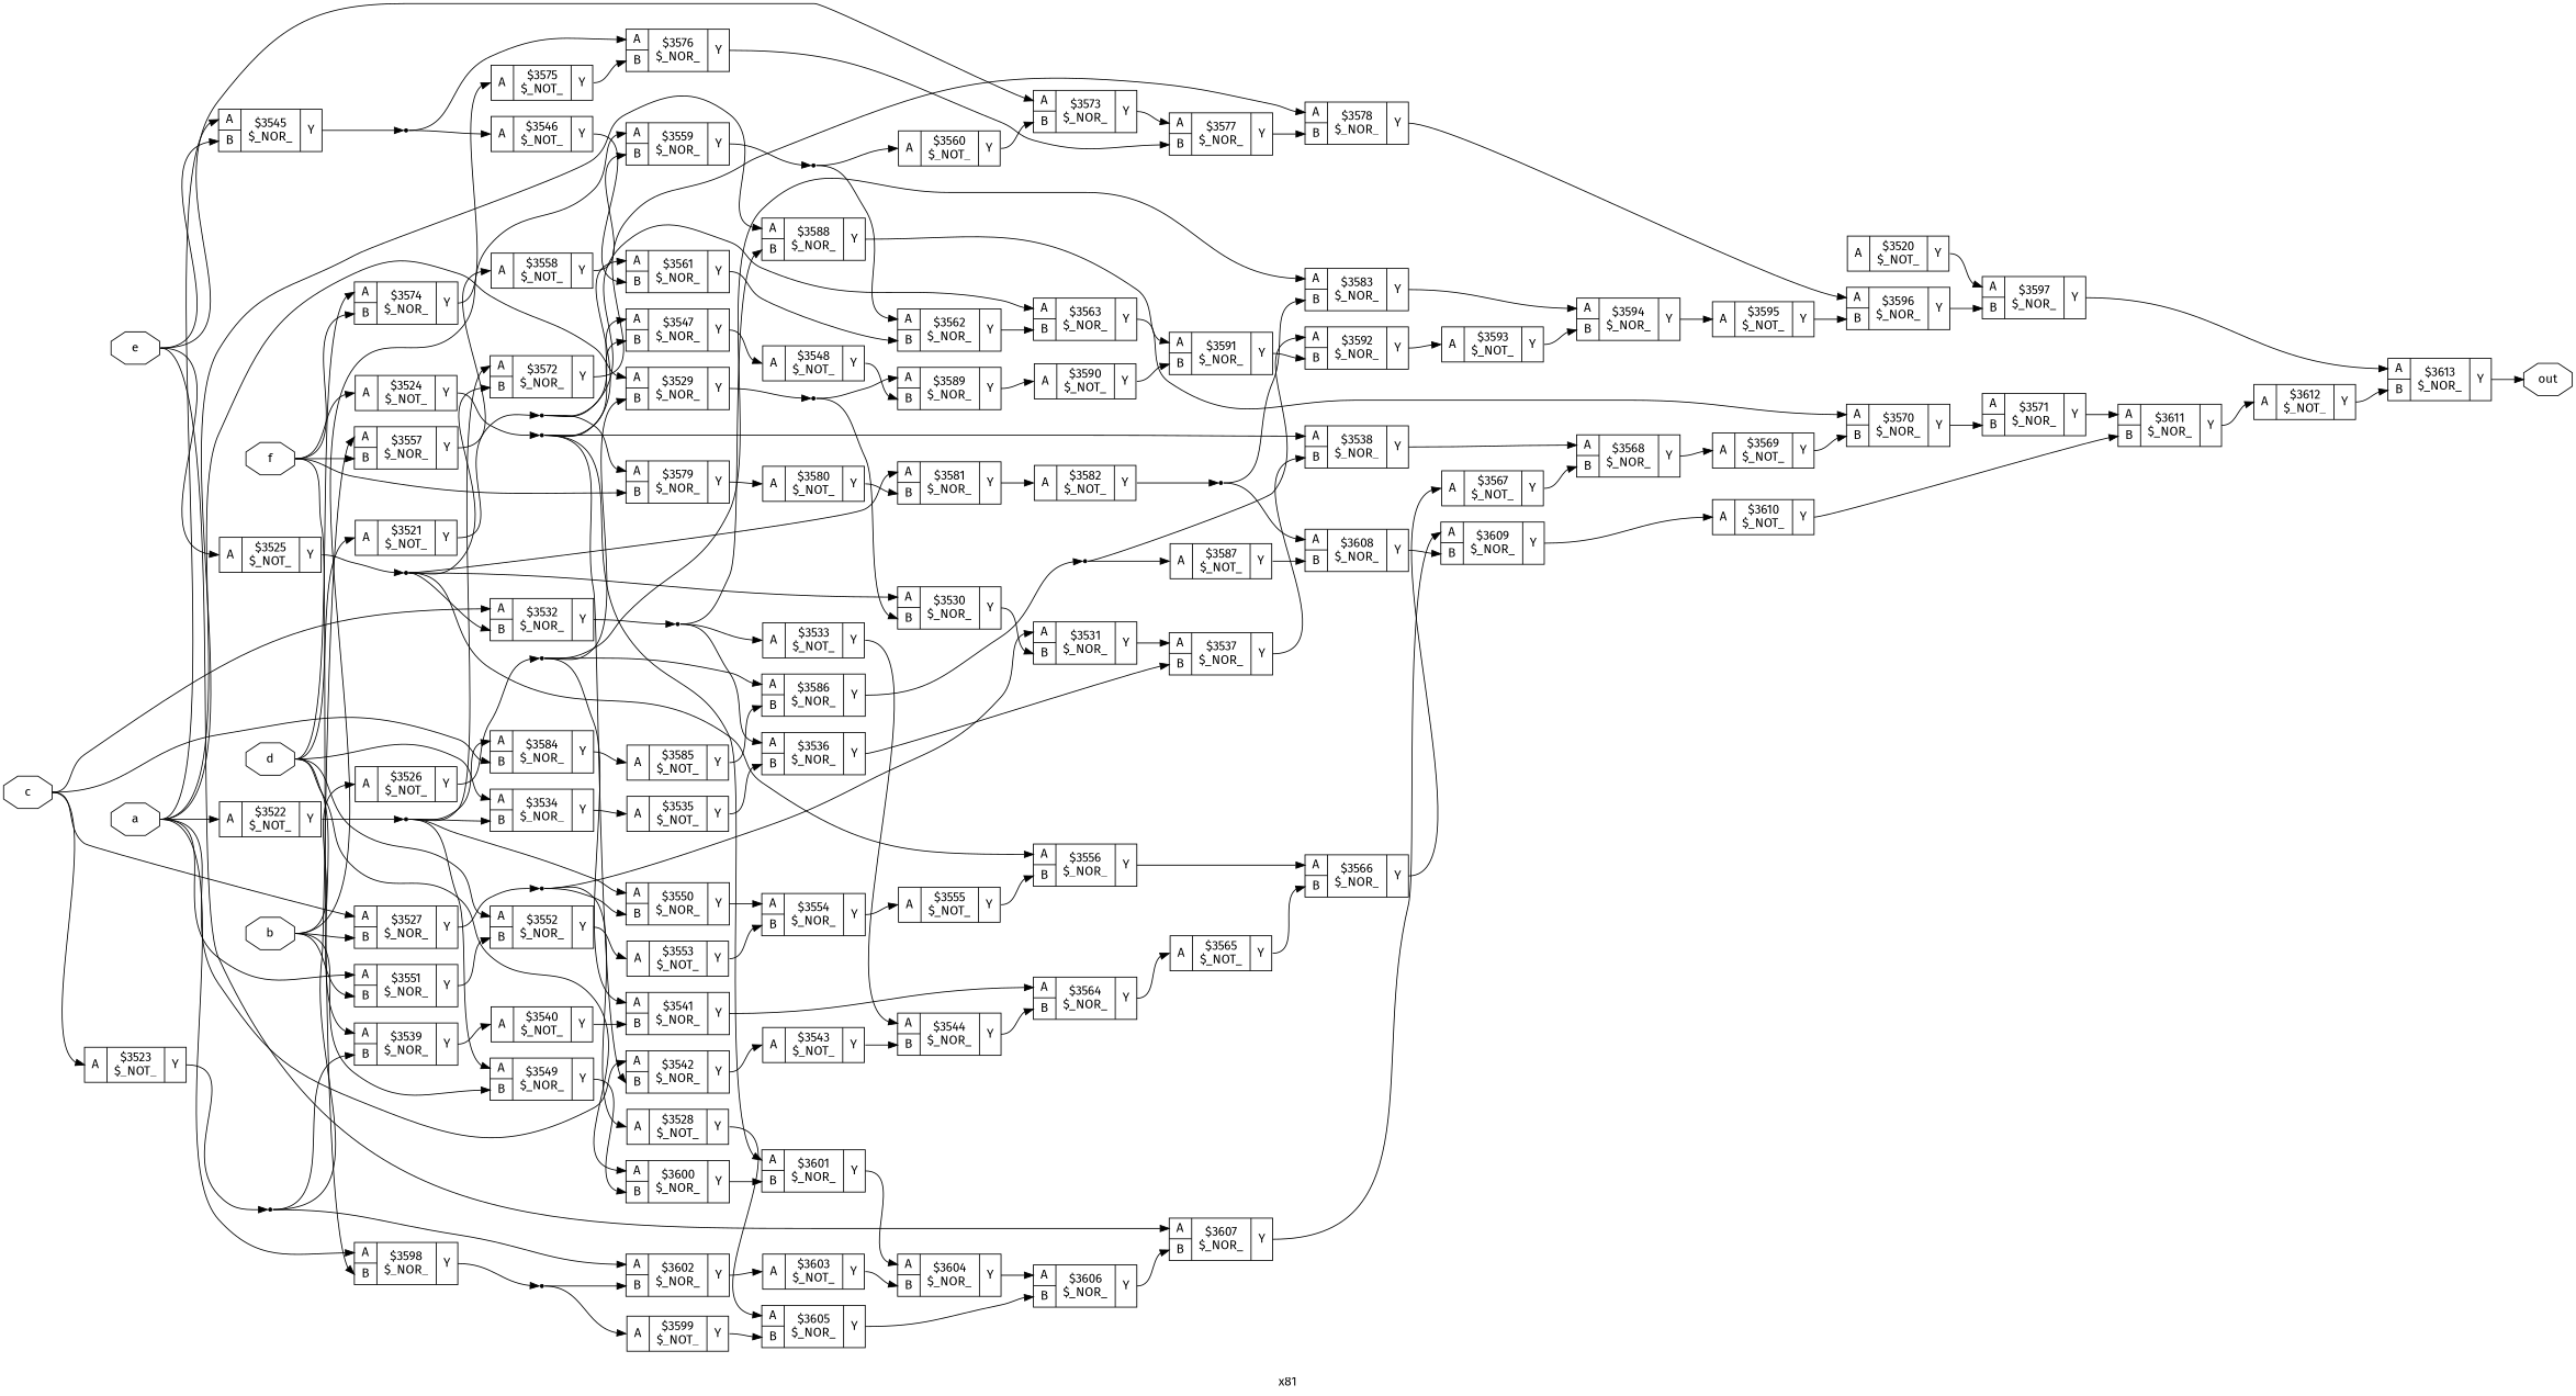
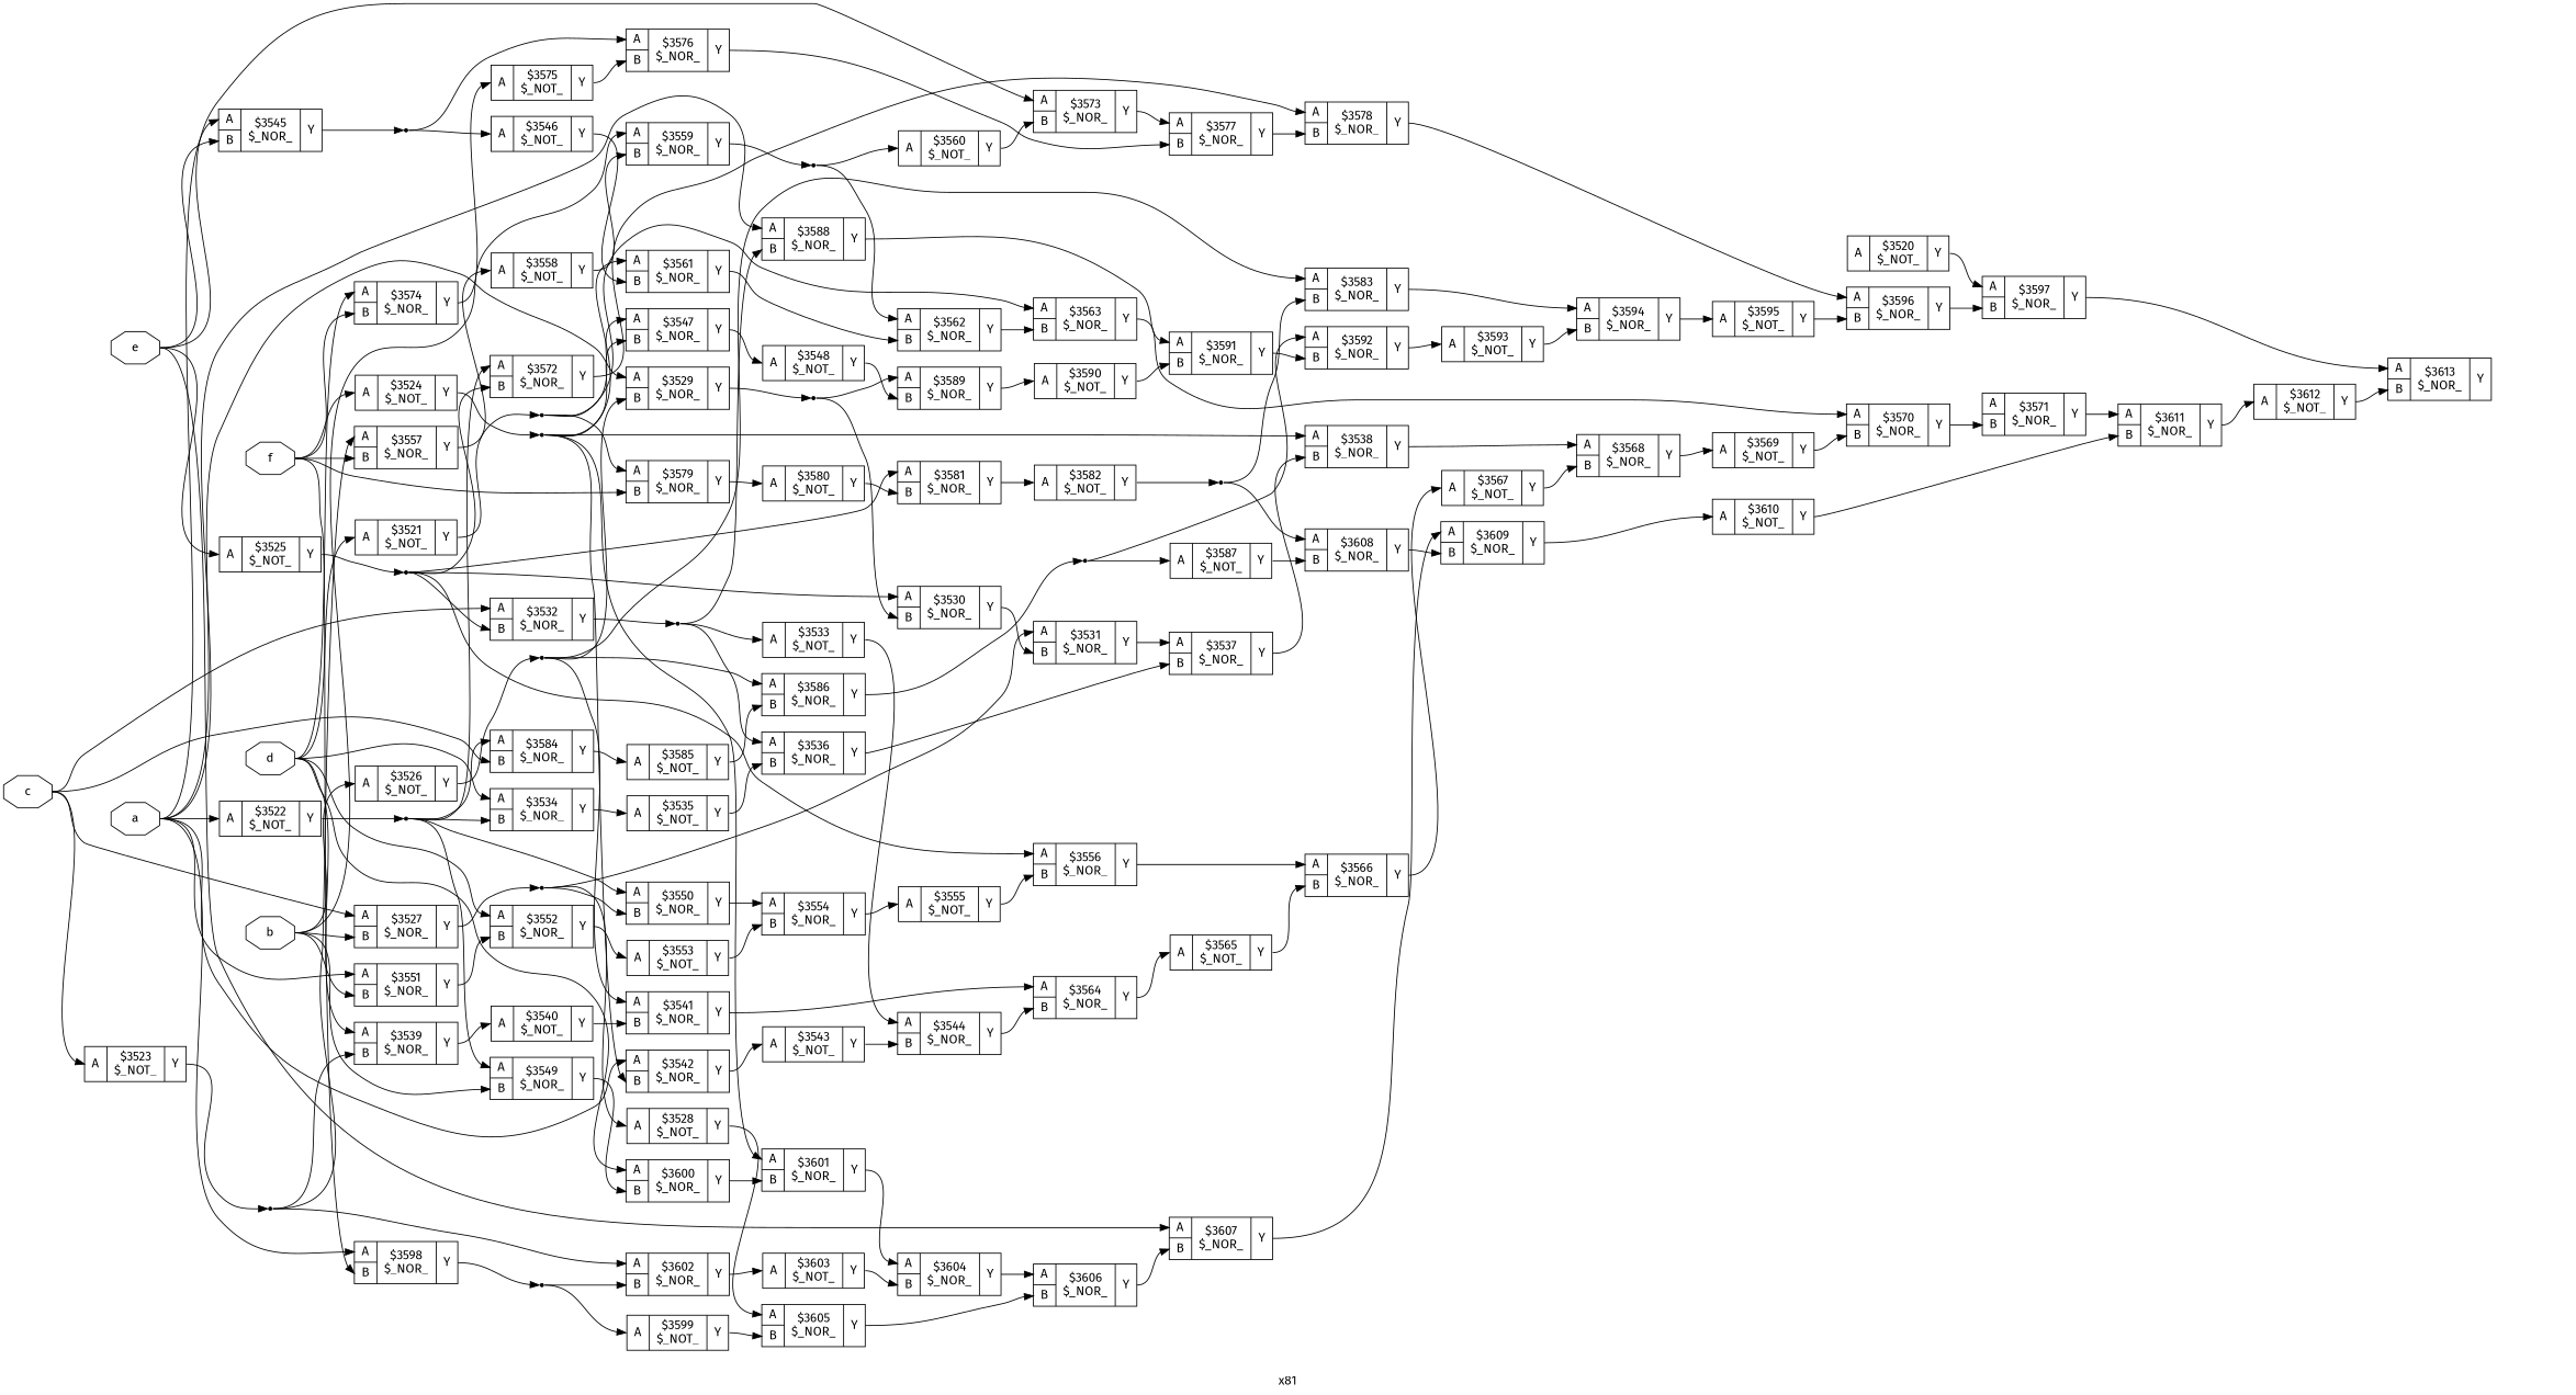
  digraph {
    fontname="Fira Sans"
    label=x81
    rankdir=LR
    remincross=true
    node [fontname="Fira Sans" shape=record]
    edge [color=black fontname="Fira Sans" headport="p102:w" tailport="p103:e"]
    n94 [color=black fontcolor=black label=a shape=octagon]
    c106 [label="{{<p102> A}|$3522\n$_NOT_|{<p103> Y}}"]
    c114 [label="{{<p102> A|<p111> B}|$3529\n$_NOR_|{<p103> Y}}"]
    c127 [label="{{<p102> A|<p111> B}|$3542\n$_NOR_|{<p103> Y}}"]
    c130 [label="{{<p102> A|<p111> B}|$3545\n$_NOR_|{<p103> Y}}"]
    c136 [label="{{<p102> A|<p111> B}|$3551\n$_NOR_|{<p103> Y}}"]
    c173 [label="{{<p102> A|<p111> B}|$3588\n$_NOR_|{<p103> Y}}"]
    c183 [label="{{<p102> A|<p111> B}|$3598\n$_NOR_|{<p103> Y}}"]
    n4 [shape=point]
    n11 [shape=point]
    c128 [label="{{<p102> A}|$3543\n$_NOT_|{<p103> Y}}"]
    n27 [shape=point]
    c137 [label="{{<p102> A|<p111> B}|$3552\n$_NOR_|{<p103> Y}}"]
    c176 [label="{{<p102> A|<p111> B}|$3591\n$_NOR_|{<p103> Y}}"]
    n80 [shape=point]
    n95 [color=black fontcolor=black label=b shape=octagon]
    c110 [label="{{<p102> A}|$3526\n$_NOT_|{<p103> Y}}"]
    c112 [label="{{<p102> A|<p111> B}|$3527\n$_NOR_|{<p103> Y}}"]
    c134 [label="{{<p102> A|<p111> B}|$3549\n$_NOR_|{<p103> Y}}"]
    c144 [label="{{<p102> A|<p111> B}|$3559\n$_NOR_|{<p103> Y}}"]
    n8 [shape=point]
    n9 [shape=point]
    c185 [label="{{<p102> A|<p111> B}|$3600\n$_NOR_|{<p103> Y}}"]
    n41 [shape=point]
    n96 [color=black fontcolor=black label=c shape=octagon]
    c107 [label="{{<p102> A}|$3523\n$_NOT_|{<p103> Y}}"]
    c117 [label="{{<p102> A|<p111> B}|$3532\n$_NOR_|{<p103> Y}}"]
    c169 [label="{{<p102> A|<p111> B}|$3584\n$_NOR_|{<p103> Y}}"]
    n5 [shape=point]
    n14 [shape=point]
    c170 [label="{{<p102> A}|$3585\n$_NOT_|{<p103> Y}}"]
    n97 [color=black fontcolor=black label=d shape=octagon]
    c105 [label="{{<p102> A}|$3521\n$_NOT_|{<p103> Y}}"]
    c119 [label="{{<p102> A|<p111> B}|$3534\n$_NOR_|{<p103> Y}}"]
    c124 [label="{{<p102> A|<p111> B}|$3539\n$_NOR_|{<p103> Y}}"]
    c159 [label="{{<p102> A|<p111> B}|$3574\n$_NOR_|{<p103> Y}}"]
    n3 [shape=point]
    c120 [label="{{<p102> A}|$3535\n$_NOT_|{<p103> Y}}"]
    c125 [label="{{<p102> A}|$3540\n$_NOT_|{<p103> Y}}"]
    c138 [label="{{<p102> A}|$3553\n$_NOT_|{<p103> Y}}"]
    c160 [label="{{<p102> A}|$3575\n$_NOT_|{<p103> Y}}"]
    c186 [label="{{<p102> A|<p111> B}|$3601\n$_NOR_|{<p103> Y}}"]
    n98 [color=black fontcolor=black label=e shape=octagon]
    c109 [label="{{<p102> A}|$3525\n$_NOT_|{<p103> Y}}"]
    c158 [label="{{<p102> A|<p111> B}|$3573\n$_NOR_|{<p103> Y}}"]
    c192 [label="{{<p102> A|<p111> B}|$3607\n$_NOR_|{<p103> Y}}"]
    n7 [shape=point]
    c162 [label="{{<p102> A|<p111> B}|$3577\n$_NOR_|{<p103> Y}}"]
    c194 [label="{{<p102> A|<p111> B}|$3609\n$_NOR_|{<p103> Y}}"]
    n99 [color=black fontcolor=black label=f shape=octagon]
    c108 [label="{{<p102> A}|$3524\n$_NOT_|{<p103> Y}}"]
    c142 [label="{{<p102> A|<p111> B}|$3557\n$_NOR_|{<p103> Y}}"]
    c164 [label="{{<p102> A|<p111> B}|$3579\n$_NOR_|{<p103> Y}}"]
    n6 [shape=point]
    c143 [label="{{<p102> A}|$3558\n$_NOT_|{<p103> Y}}"]
    c165 [label="{{<p102> A}|$3580\n$_NOT_|{<p103> Y}}"]
    c104 [label="{{<p102> A}|$3520\n$_NOT_|{<p103> Y}}"]
    c182 [label="{{<p102> A|<p111> B}|$3597\n$_NOR_|{<p103> Y}}"]
    c156 [label="{{<p102> A|<p111> B}|$3571\n$_NOR_|{<p103> Y}}"]
    c196 [label="{{<p102> A|<p111> B}|$3611\n$_NOR_|{<p103> Y}}"]
-   n101 [color=black fontcolor=black label=out shape=octagon]
    c198 [label="{{<p102> A|<p111> B}|$3613\n$_NOR_|{<p103> Y}}"]
    c132 [label="{{<p102> A|<p111> B}|$3547\n$_NOR_|{<p103> Y}}"]
    c148 [label="{{<p102> A|<p111> B}|$3563\n$_NOR_|{<p103> Y}}"]
    c135 [label="{{<p102> A|<p111> B}|$3550\n$_NOR_|{<p103> Y}}"]
    c157 [label="{{<p102> A|<p111> B}|$3572\n$_NOR_|{<p103> Y}}"]
    c187 [label="{{<p102> A|<p111> B}|$3602\n$_NOR_|{<p103> Y}}"]
    c123 [label="{{<p102> A|<p111> B}|$3538\n$_NOR_|{<p103> Y}}"]
    c146 [label="{{<p102> A|<p111> B}|$3561\n$_NOR_|{<p103> Y}}"]
    c115 [label="{{<p102> A|<p111> B}|$3530\n$_NOR_|{<p103> Y}}"]
    c141 [label="{{<p102> A|<p111> B}|$3556\n$_NOR_|{<p103> Y}}"]
    c166 [label="{{<p102> A|<p111> B}|$3581\n$_NOR_|{<p103> Y}}"]
    c126 [label="{{<p102> A|<p111> B}|$3541\n$_NOR_|{<p103> Y}}"]
    c168 [label="{{<p102> A|<p111> B}|$3583\n$_NOR_|{<p103> Y}}"]
    c171 [label="{{<p102> A|<p111> B}|$3586\n$_NOR_|{<p103> Y}}"]
    c113 [label="{{<p102> A}|$3528\n$_NOT_|{<p103> Y}}"]
    c116 [label="{{<p102> A|<p111> B}|$3531\n$_NOR_|{<p103> Y}}"]
    c190 [label="{{<p102> A|<p111> B}|$3605\n$_NOR_|{<p103> Y}}"]
    c191 [label="{{<p102> A|<p111> B}|$3606\n$_NOR_|{<p103> Y}}"]
    c174 [label="{{<p102> A|<p111> B}|$3589\n$_NOR_|{<p103> Y}}"]
    c122 [label="{{<p102> A|<p111> B}|$3537\n$_NOR_|{<p103> Y}}"]
    c118 [label="{{<p102> A}|$3533\n$_NOT_|{<p103> Y}}"]
    c121 [label="{{<p102> A|<p111> B}|$3536\n$_NOR_|{<p103> Y}}"]
    c129 [label="{{<p102> A|<p111> B}|$3544\n$_NOR_|{<p103> Y}}"]
    c149 [label="{{<p102> A|<p111> B}|$3564\n$_NOR_|{<p103> Y}}"]
    c153 [label="{{<p102> A|<p111> B}|$3568\n$_NOR_|{<p103> Y}}"]
    c154 [label="{{<p102> A}|$3569\n$_NOT_|{<p103> Y}}"]
    c150 [label="{{<p102> A}|$3565\n$_NOT_|{<p103> Y}}"]
    c131 [label="{{<p102> A}|$3546\n$_NOT_|{<p103> Y}}"]
    c161 [label="{{<p102> A|<p111> B}|$3576\n$_NOR_|{<p103> Y}}"]
    c147 [label="{{<p102> A|<p111> B}|$3562\n$_NOR_|{<p103> Y}}"]
    c133 [label="{{<p102> A}|$3548\n$_NOT_|{<p103> Y}}"]
    c175 [label="{{<p102> A}|$3590\n$_NOT_|{<p103> Y}}"]
    c139 [label="{{<p102> A|<p111> B}|$3554\n$_NOR_|{<p103> Y}}"]
    c140 [label="{{<p102> A}|$3555\n$_NOT_|{<p103> Y}}"]
    c151 [label="{{<p102> A|<p111> B}|$3566\n$_NOR_|{<p103> Y}}"]
    c152 [label="{{<p102> A}|$3567\n$_NOT_|{<p103> Y}}"]
    c145 [label="{{<p102> A}|$3560\n$_NOT_|{<p103> Y}}"]
    c155 [label="{{<p102> A|<p111> B}|$3570\n$_NOR_|{<p103> Y}}"]
    c197 [label="{{<p102> A}|$3612\n$_NOT_|{<p103> Y}}"]
    c163 [label="{{<p102> A|<p111> B}|$3578\n$_NOR_|{<p103> Y}}"]
    c181 [label="{{<p102> A|<p111> B}|$3596\n$_NOR_|{<p103> Y}}"]
    c167 [label="{{<p102> A}|$3582\n$_NOT_|{<p103> Y}}"]
    n64 [shape=point]
    c193 [label="{{<p102> A|<p111> B}|$3608\n$_NOR_|{<p103> Y}}"]
    c179 [label="{{<p102> A|<p111> B}|$3594\n$_NOR_|{<p103> Y}}"]
    c180 [label="{{<p102> A}|$3595\n$_NOT_|{<p103> Y}}"]
    n68 [shape=point]
    c172 [label="{{<p102> A}|$3587\n$_NOT_|{<p103> Y}}"]
    c177 [label="{{<p102> A|<p111> B}|$3592\n$_NOR_|{<p103> Y}}"]
    c178 [label="{{<p102> A}|$3593\n$_NOT_|{<p103> Y}}"]
    c184 [label="{{<p102> A}|$3599\n$_NOT_|{<p103> Y}}"]
    c189 [label="{{<p102> A|<p111> B}|$3604\n$_NOR_|{<p103> Y}}"]
    c188 [label="{{<p102> A}|$3603\n$_NOT_|{<p103> Y}}"]
    c195 [label="{{<p102> A}|$3610\n$_NOT_|{<p103> Y}}"]
    n94 -> c106 [tailport=e]
    n94 -> c114 [tailport=e]
    n94 -> c127 [tailport=e]
    n94 -> c130 [tailport=e]
    n94 -> c136 [tailport=e]
    n94 -> c173 [tailport=e]
    n94 -> c183 [tailport=e]
    c106 -> n4 [headport=w]
    c114 -> n11 [headport=w]
    c127 -> c128
    c130 -> n27 [headport=w]
    c136 -> c137 [headport="p111:w"]
    c173 -> c176
    c183 -> n80 [headport=w]
    n4 -> c134 [tailport=e]
    n4 -> c169 [tailport=e]
    n4 -> c119 [headport="p111:w" tailport=e]
    n4 -> c135 [tailport=e]
    n4 -> c157 [tailport=e]
    n11 -> c115 [headport="p111:w" tailport=e]
    n11 -> c174 [tailport=e]
    c128 -> c129 [headport="p111:w"]
    n27 -> c131 [tailport=e]
    n27 -> c161 [tailport=e]
    c137 -> c138
    c176 -> c177 [headport="p111:w"]
    n80 -> c187 [headport="p111:w" tailport=e]
    n80 -> c184 [tailport=e]
    n95 -> c136 [headport="p111:w" tailport=e]
    n95 -> c110 [tailport=e]
    n95 -> c112 [headport="p111:w" tailport=e]
    n95 -> c134 [headport="p111:w" tailport=e]
    n95 -> c144 [tailport=e]
    c110 -> n8 [headport=w]
    c112 -> n9 [headport=w]
    c134 -> c185 [headport="p111:w"]
    c144 -> n41 [headport=w]
    n8 -> c114 [headport="p111:w" tailport=e]
    n8 -> c126 [tailport=e]
    n8 -> c168 [tailport=e]
    n8 -> c171 [tailport=e]
    n9 -> c135 [headport="p111:w" tailport=e]
    n9 -> c113 [tailport=e]
    n9 -> c116 [tailport=e]
    c185 -> c186 [headport="p111:w"]
    n41 -> c147 [tailport=e]
    n41 -> c145 [tailport=e]
    n96 -> c112 [tailport=e]
    n96 -> c107 [tailport=e]
    n96 -> c117 [tailport=e]
    n96 -> c169 [headport="p111:w" tailport=e]
    c107 -> n5 [headport=w]
    c117 -> n14 [headport=w]
    c169 -> c170
    n5 -> c124 [headport="p111:w" tailport=e]
    n5 -> c142 [tailport=e]
    n5 -> c187 [tailport=e]
    n14 -> c173 [headport="p111:w" tailport=e]
    n14 -> c118 [tailport=e]
    n14 -> c121 [tailport=e]
    c170 -> c171 [headport="p111:w"]
    n97 -> c137 [tailport=e]
    n97 -> c185 [tailport=e]
    n97 -> c105 [tailport=e]
    n97 -> c119 [tailport=e]
    n97 -> c124 [tailport=e]
    n97 -> c159 [tailport=e]
    c105 -> n3 [headport=w]
    c119 -> c120
    c124 -> c125
    c159 -> c160
    n3 -> c164 [tailport=e]
    n3 -> c132 [tailport=e]
    n3 -> c148 [tailport=e]
    c120 -> c121 [headport="p111:w"]
    c125 -> c126 [headport="p111:w"]
    c138 -> c139 [headport="p111:w"]
    c160 -> c161 [headport="p111:w"]
    c186 -> c189
    n98 -> c130 [headport="p111:w" tailport=e]
    n98 -> c109 [tailport=e]
    n98 -> c158 [tailport=e]
    n98 -> c192 [tailport=e]
    c109 -> n7 [headport=w]
    c158 -> c162
    c192 -> c194
    n7 -> c117 [headport="p111:w" tailport=e]
    n7 -> c157 [headport="p111:w" tailport=e]
    n7 -> c115 [tailport=e]
    n7 -> c141 [tailport=e]
    n7 -> c166 [tailport=e]
    c162 -> c163 [headport="p111:w"]
    c194 -> c195
    n99 -> c183 [headport="p111:w" tailport=e]
    n99 -> c159 [headport="p111:w" tailport=e]
    n99 -> c108 [tailport=e]
    n99 -> c142 [headport="p111:w" tailport=e]
    n99 -> c164 [headport="p111:w" tailport=e]
    c108 -> n6 [headport=w]
    c142 -> c143
    c164 -> c165
    n6 -> c127 [headport="p111:w" tailport=e]
    n6 -> c186 [tailport=e]
    n6 -> c132 [headport="p111:w" tailport=e]
    n6 -> c123 [tailport=e]
    n6 -> c146 [tailport=e]
    c143 -> c144 [headport="p111:w"]
    c165 -> c166 [headport="p111:w"]
    c104 -> c182
    c182 -> c198
    c156 -> c196
    c196 -> c197
-   c198 -> n101 [headport=w]
    c132 -> c133
    c148 -> c155
    c135 -> c139
    c157 -> c163
    c187 -> c188
    c123 -> c153
    c146 -> c147 [headport="p111:w"]
    c115 -> c116 [headport="p111:w"]
    c141 -> c151
    c166 -> c167
    c126 -> c149
    c168 -> c179
    c171 -> n68 [headport=w]
    c113 -> c190
    c116 -> c122
    c190 -> c191 [headport="p111:w"]
    c191 -> c192 [headport="p111:w"]
    c174 -> c175
    c122 -> c123 [headport="p111:w"]
    c118 -> c129
    c121 -> c122 [headport="p111:w"]
    c129 -> c149 [headport="p111:w"]
    c149 -> c150
    c153 -> c154
    c154 -> c155 [headport="p111:w"]
    c150 -> c151 [headport="p111:w"]
    c131 -> c146 [headport="p111:w"]
    c161 -> c162 [headport="p111:w"]
    c147 -> c148 [headport="p111:w"]
    c133 -> c174 [headport="p111:w"]
    c175 -> c176 [headport="p111:w"]
    c139 -> c140
    c140 -> c141 [headport="p111:w"]
    c151 -> c152
    c152 -> c153 [headport="p111:w"]
    c145 -> c158 [headport="p111:w"]
    c155 -> c156 [headport="p111:w"]
    c197 -> c198 [headport="p111:w"]
    c163 -> c181
    c181 -> c182 [headport="p111:w"]
    c167 -> n64 [headport=w]
    n64 -> c168 [headport="p111:w" tailport=e]
    n64 -> c193 [tailport=e]
    c193 -> c194 [headport="p111:w"]
    c179 -> c180
    c180 -> c181 [headport="p111:w"]
    n68 -> c172 [tailport=e]
    n68 -> c177 [tailport=e]
    c172 -> c193 [headport="p111:w"]
    c177 -> c178
    c178 -> c179 [headport="p111:w"]
    c184 -> c190 [headport="p111:w"]
    c189 -> c191
    c188 -> c189 [headport="p111:w"]
    c195 -> c196 [headport="p111:w"]
  }
